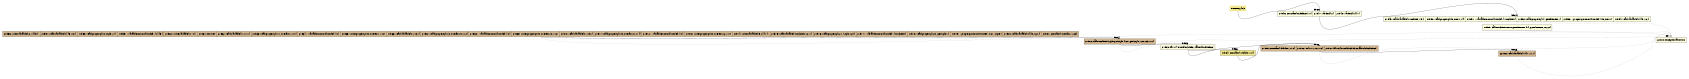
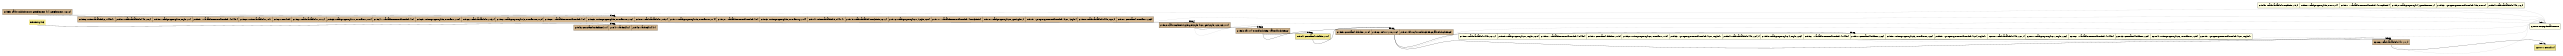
  digraph {
    rankdir=LR
    node [fillcolor=tan shape=record style=filled]
    edge [headport=n tailport=s]
    n1 [fillcolor=khaki label=BB_entry403 shape=none]
-   n2 [fillcolor=lightyellow label="{21946: constant[undefined,v1]|21947: vardecl['s']|21948: vardecl['_447']}"]
+   n2 [label="{21946: constant[undefined,v1]|21947: vardecl['s']|21948: vardecl['_447']}"]
    n3 [fillcolor=lightyellow label="{21949: read-variable['MochiKit',v5,-]|21950: read-property[v5,'DOM',v4]|21951: \<variable-non-null-undef\>['MochiKit']|21952: read-property[v4,'getElement',-]|21953: \<property-non-null-undef\>[v5,'DOM']|21954: read-variable['_445',v6,-]}"]
    n4 [fillcolor=lightyellow label="{22008: exceptional-return}"]
-   n5 [fillcolor=lightyellow label="{21955: call-MochiKit.DOM.getElement [v4,'getElement',v6,v2]}"]
+   n5 [label="{21955: call-MochiKit.DOM.getElement [v4,'getElement',v6,v2]}"]
    n6 [label="{21956: write-variable[v2,'_445']*|21957: read-variable['_445',v8,-]|21958: read-property[v8,'style',v7]|21959: \<variable-non-null-undef\>['_445']|21960: write-variable[v7,'s']*|21961: new[v9]|21962: read-variable['s',v11,-]|21963: read-property[v11,'overflow',v10]|21964: \<variable-non-null-undef\>['s']|21965: write-property[v9,'overflow',v10]|21966: read-variable['s',v13,-]|21967: read-property[v13,'overflowX',v12]|21968: \<variable-non-null-undef\>['s']|21969: write-property[v9,'overflow-x',v12]|21970: read-variable['s',v15,-]|21971: read-property[v15,'overflowY',v14]|21972: \<variable-non-null-undef\>['s']|21973: write-property[v9,'overflow-y',v14]|21974: write-variable[v9,'_447']*|21975: read-variable['MochiKit',v21,-]|21976: read-property[v21,'Style',v20]|21977: \<variable-non-null-undef\>['MochiKit']|21978: read-property[v20,'getStyle',-]|21979: \<property-non-null-undef\>[v21,'Style']|21980: read-variable['_445',v22,-]|21981: constant[\"overflow\",v23]}"]
    n7 [label="{21982: call-MochiKit.Style.getStyle [v20,'getStyle',v22,v23,v17]}"]
-   n8 [fillcolor=lightyellow label="{21983: if[v17](true-block:5967,false-block:5966)}"]
+   n8 [label="{21983: if[v17](true-block:5967,false-block:5966)}"]
    n9 [label="{21985: constant[\"hidden\",v18]|21986: !=[v17,v18,v16]|21987: if[v16](true-block:5968,false-block:5969)}"]
    n10 [fillcolor=khaki label="{21984: constant[\"visible\",v17]}"]
+   n11 [fillcolor=lightyellow label="{21988: read-variable['_445',v21,-]|21989: read-property[v21,'style',v20]|21990: \<variable-non-null-undef\>['_445']|21991: constant[\"hidden\",v19]|21992: write-property[v20,'overflow',v19]|21993: \<property-non-null-undef\>[v21,'style']*|21994: read-variable['_445',v24,-]|21995: read-property[v24,'style',v23]|21996: \<variable-non-null-undef\>['_445']|21997: constant[\"hidden\",v22]|21998: write-property[v23,'overflowX',v22]|21999: \<property-non-null-undef\>[v24,'style']*|22000: read-variable['_445',v27,-]|22001: read-property[v27,'style',v26]|22002: \<variable-non-null-undef\>['_445']|22003: constant[\"hidden\",v25]|22004: write-property[v26,'overflowY',v25]|22005: \<property-non-null-undef\>[v27,'style']*}"]
    n12 [label="{22006: read-variable['_447',v1,-]}"]
+   n13 [fillcolor=khaki label="{22007: return[v1]}"]
    n1 -> n2 [headlabel="    5960"]
-   n2 -> n3 [headlabel="      5961"]
    n3 -> n4 [color=gray headlabel="      5971"]
    n5 -> n4 [color=gray]
+   n5 -> n6 [headlabel="      5963"]
    n6 -> n4 [color=gray]
    n6 -> n7 [headlabel="      5964"]
    n7 -> n4 [color=gray]
    n7 -> n8 [headlabel="      5965"]
    n8 -> n9 [headlabel="      5967"]
    n8 -> n10 [headlabel="      5966"]
    n9 -> n4 [color=gray]
+   n9 -> n11 [headlabel="      5968"]
    n9 -> n12 [headlabel="      5969"]
    n10 -> n9
+   n11 -> n4 [color=gray]
+   n11 -> n12
    n12 -> n4 [color=gray]
+   n12 -> n13 [headlabel="      5970"]
  }
